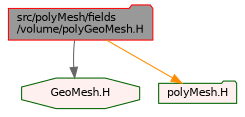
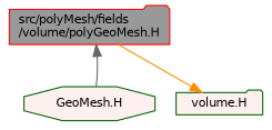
  digraph {
    node [color=darkgreen fillcolor="#FFF0F0" fontname=Helvetica fontsize=10 shape=folder style=filled]
    edge [fontname=Helvetica fontsize=10 labelfontname=Helvetica labelfontsize=10 style=solid]
    n1 [color=red fillcolor=grey60 fontcolor=black height=0.2 label="src/polyMesh/fields\l/volume/polyGeoMesh.H" width=0.4]
    n2 [height=0.2 label="GeoMesh.H" shape=octagon width=0.4]
-   n3 [height=0.2 label="polyMesh.H" width=0.4]
-   n1 -> n2 [color=gray40]
+   n3 [height=0.2 label="volume.H" width=0.4]
+   n2 -> n1 [color=gray40]
    n1 -> n3 [color=darkorange]
  }
